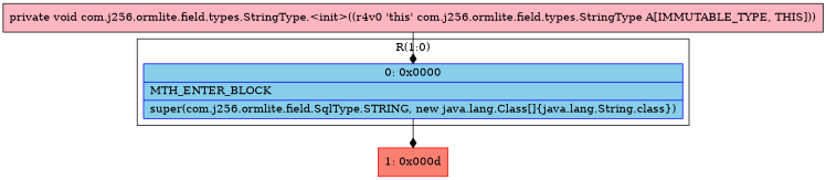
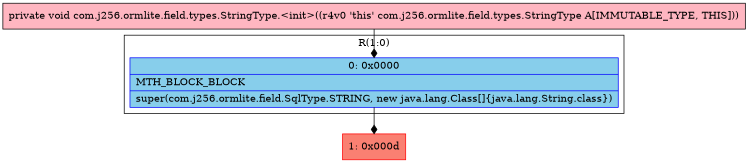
  digraph {
    node [shape=record style=filled]
    edge [arrowhead=diamond]
-   n1 [color=blue label="{0\:\ 0x0000|MTH_ENTER_BLOCK\l|super(com.j256.ormlite.field.SqlType.STRING, new java.lang.Class[]\{java.lang.String.class\})\l}" fillcolor=skyblue]
+   n1 [color=blue label="{0\:\ 0x0000|MTH_BLOCK_BLOCK\l|super(com.j256.ormlite.field.SqlType.STRING, new java.lang.Class[]\{java.lang.String.class\})\l}" fillcolor=skyblue]
    n2 [color=red label="{1\:\ 0x000d}" fillcolor=salmon]
    n3 [label="{private void com.j256.ormlite.field.types.StringType.\<init\>((r4v0 'this' com.j256.ormlite.field.types.StringType A[IMMUTABLE_TYPE, THIS])) }" fillcolor=lightpink]
    subgraph cluster_1 {
      label="R(1:0)"
      n1
    }
    n1 -> n2
    n3 -> n1
  }
